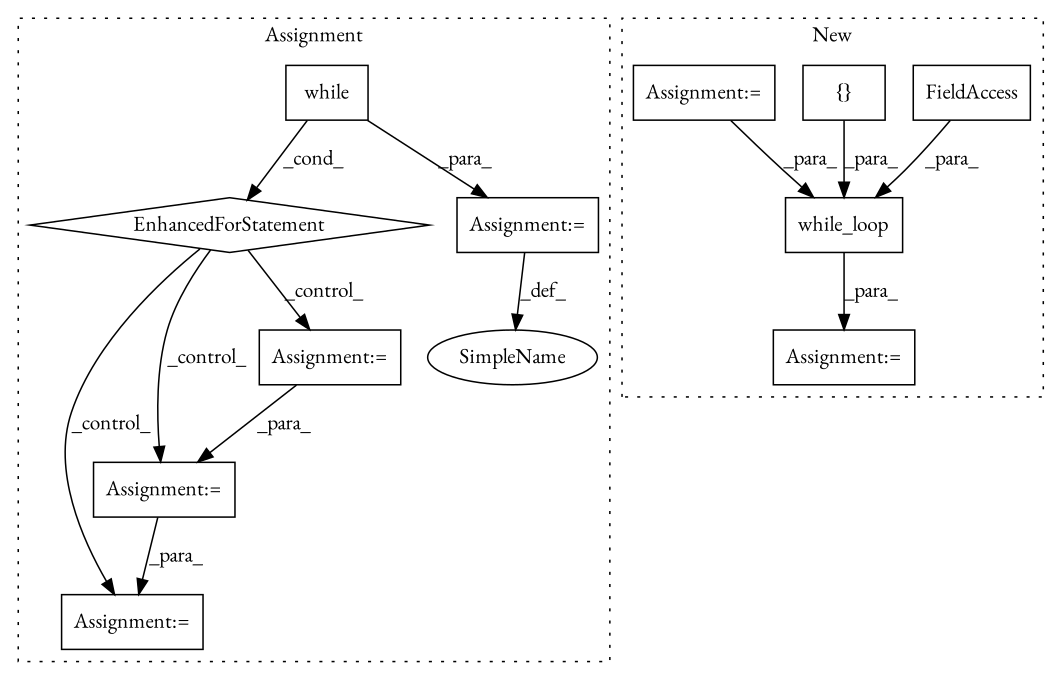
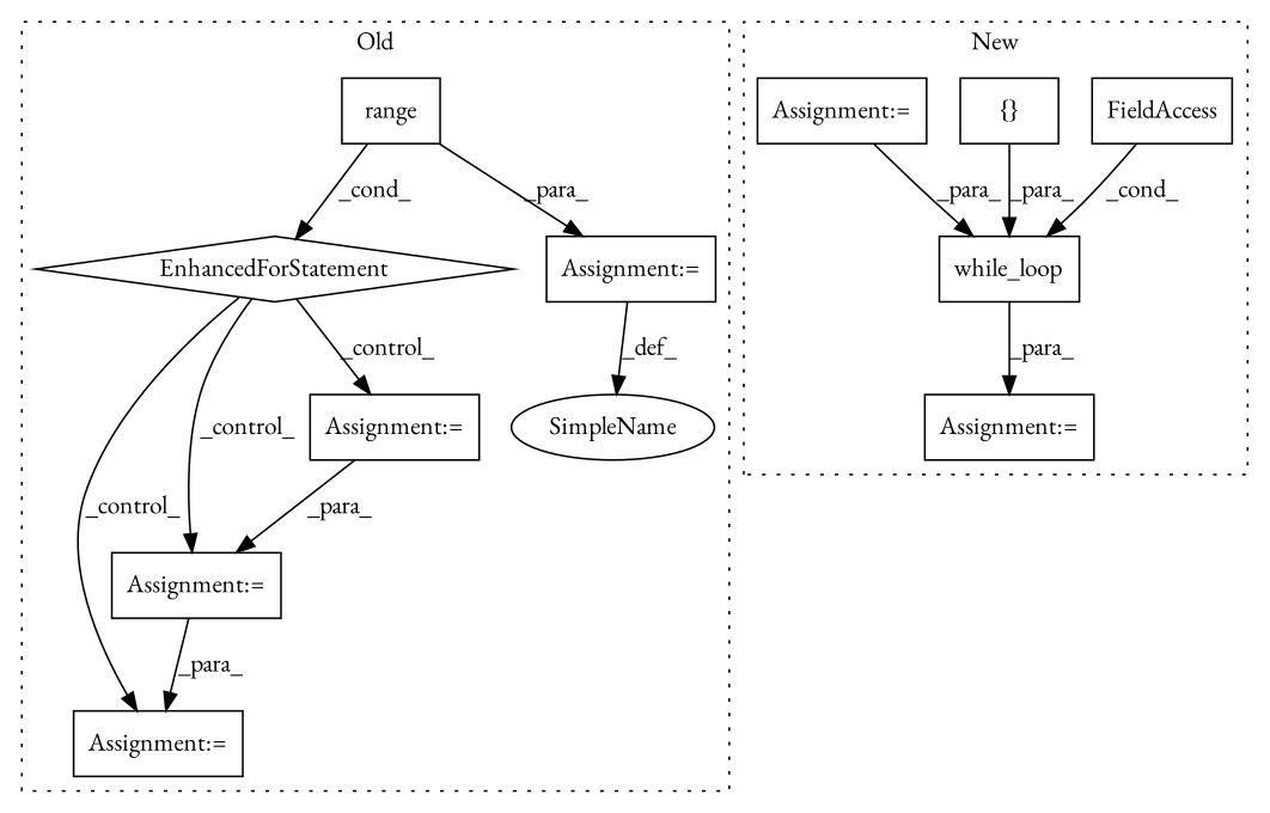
  digraph {
    fontname="EB Garamond"
    node [a=7 fontname="EB Garamond" l=1 s="2953,3037" shape=box]
    edge [fontname="EB Garamond"]
    n1 [a=70 l="53,2" label=EnhancedForStatement shape=diamond]
-   n2 [a=32 l="6,1" label=while s="3014,3036"]
+   n2 [a=32 l="6,1" label=range s="3014,3036"]
    n3 [a=42 label=SimpleName s=3010 shape=ellipse]
    n4 [label="Assignment:=" s=3048]
    n5 [l="53,2" label="Assignment:="]
    n6 [label="Assignment:=" s=3277]
    n7 [label="Assignment:=" s=3201]
    n8 [a=32 l="11,1" label=while_loop s="3753,3783"]
    n9 [a=22 l=4 label=FieldAccess s=3769]
    n10 [a=4 l="1,1" label="{}" s="3597,3685"]
    n11 [l=2 label="Assignment:=" s=3740]
    n12 [label="Assignment:=" s=3544]
    subgraph cluster_1 {
-     label=Assignment
+     label=Old
      style=dotted
      n1
      n2
      n3
      n4
      n5
      n6
      n7
    }
    subgraph cluster_2 {
      label=New
      style=dotted
      n8
      n9
      n10
      n11
      n12
    }
    n1 -> n4 [label=_control_]
    n1 -> n6 [label=_control_]
    n1 -> n7 [label=_control_]
    n2 -> n1 [label=_cond_]
    n2 -> n5 [label=_para_]
    n4 -> n7 [label=_para_]
    n5 -> n3 [label=_def_]
    n7 -> n6 [label=_para_]
    n8 -> n11 [label=_para_]
-   n9 -> n8 [label=_para_]
+   n9 -> n8 [label=_cond_]
    n10 -> n8 [label=_para_]
    n12 -> n8 [label=_para_]
  }
